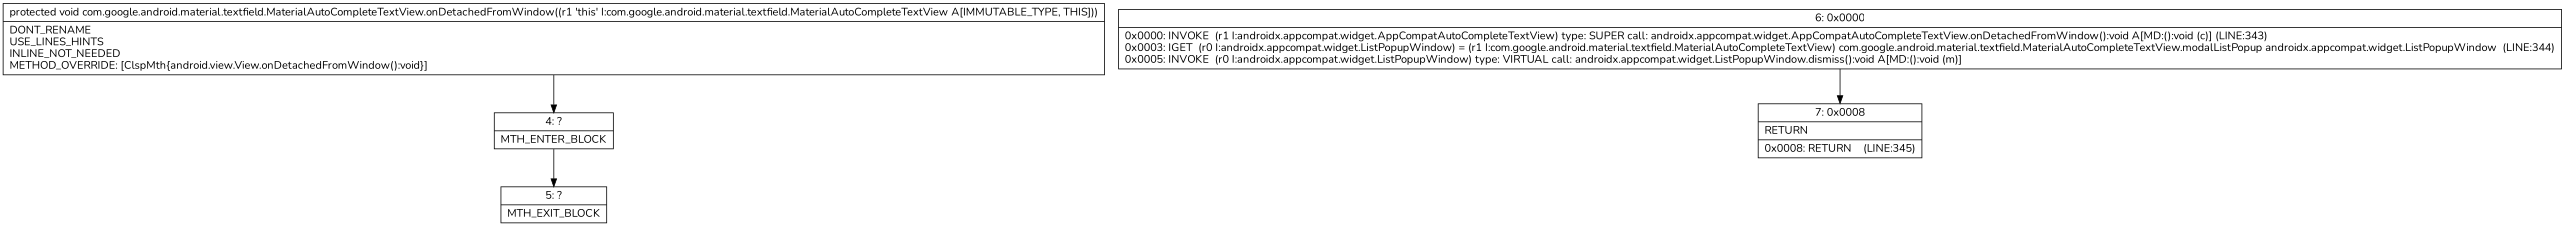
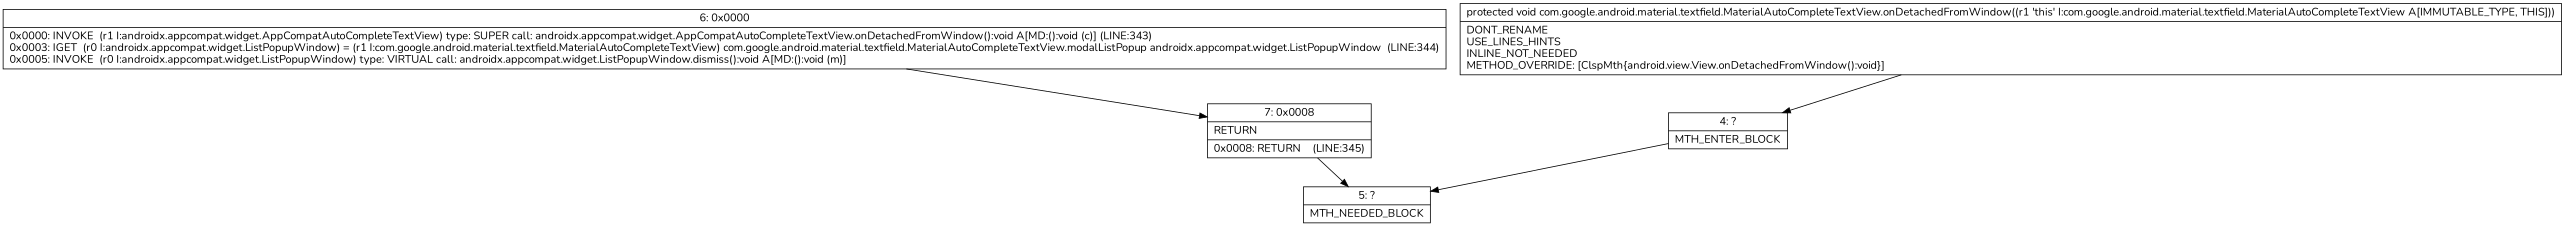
  digraph {
    fontname=Nunito
    node [fontname=Nunito shape=record]
    edge [fontname=Nunito]
    n1 [label="{4\:\ ?|MTH_ENTER_BLOCK\l}"]
-   n2 [label="{5\:\ ?|MTH_EXIT_BLOCK\l}"]
+   n2 [label="{5\:\ ?|MTH_NEEDED_BLOCK\l}"]
    n3 [label="{6\:\ 0x0000|0x0000: INVOKE  (r1 I:androidx.appcompat.widget.AppCompatAutoCompleteTextView) type: SUPER call: androidx.appcompat.widget.AppCompatAutoCompleteTextView.onDetachedFromWindow():void A[MD:():void (c)] (LINE:343)\l0x0003: IGET  (r0 I:androidx.appcompat.widget.ListPopupWindow) = (r1 I:com.google.android.material.textfield.MaterialAutoCompleteTextView) com.google.android.material.textfield.MaterialAutoCompleteTextView.modalListPopup androidx.appcompat.widget.ListPopupWindow  (LINE:344)\l0x0005: INVOKE  (r0 I:androidx.appcompat.widget.ListPopupWindow) type: VIRTUAL call: androidx.appcompat.widget.ListPopupWindow.dismiss():void A[MD:():void (m)]\l}"]
    n4 [label="{7\:\ 0x0008|RETURN\l|0x0008: RETURN    (LINE:345)\l}"]
    n5 [label="{protected void com.google.android.material.textfield.MaterialAutoCompleteTextView.onDetachedFromWindow((r1 'this' I:com.google.android.material.textfield.MaterialAutoCompleteTextView A[IMMUTABLE_TYPE, THIS]))  | DONT_RENAME\lUSE_LINES_HINTS\lINLINE_NOT_NEEDED\lMETHOD_OVERRIDE: [ClspMth\{android.view.View.onDetachedFromWindow():void\}]\l}"]
    n1 -> n2
    n3 -> n4
+   n4 -> n2
    n5 -> n1
  }
